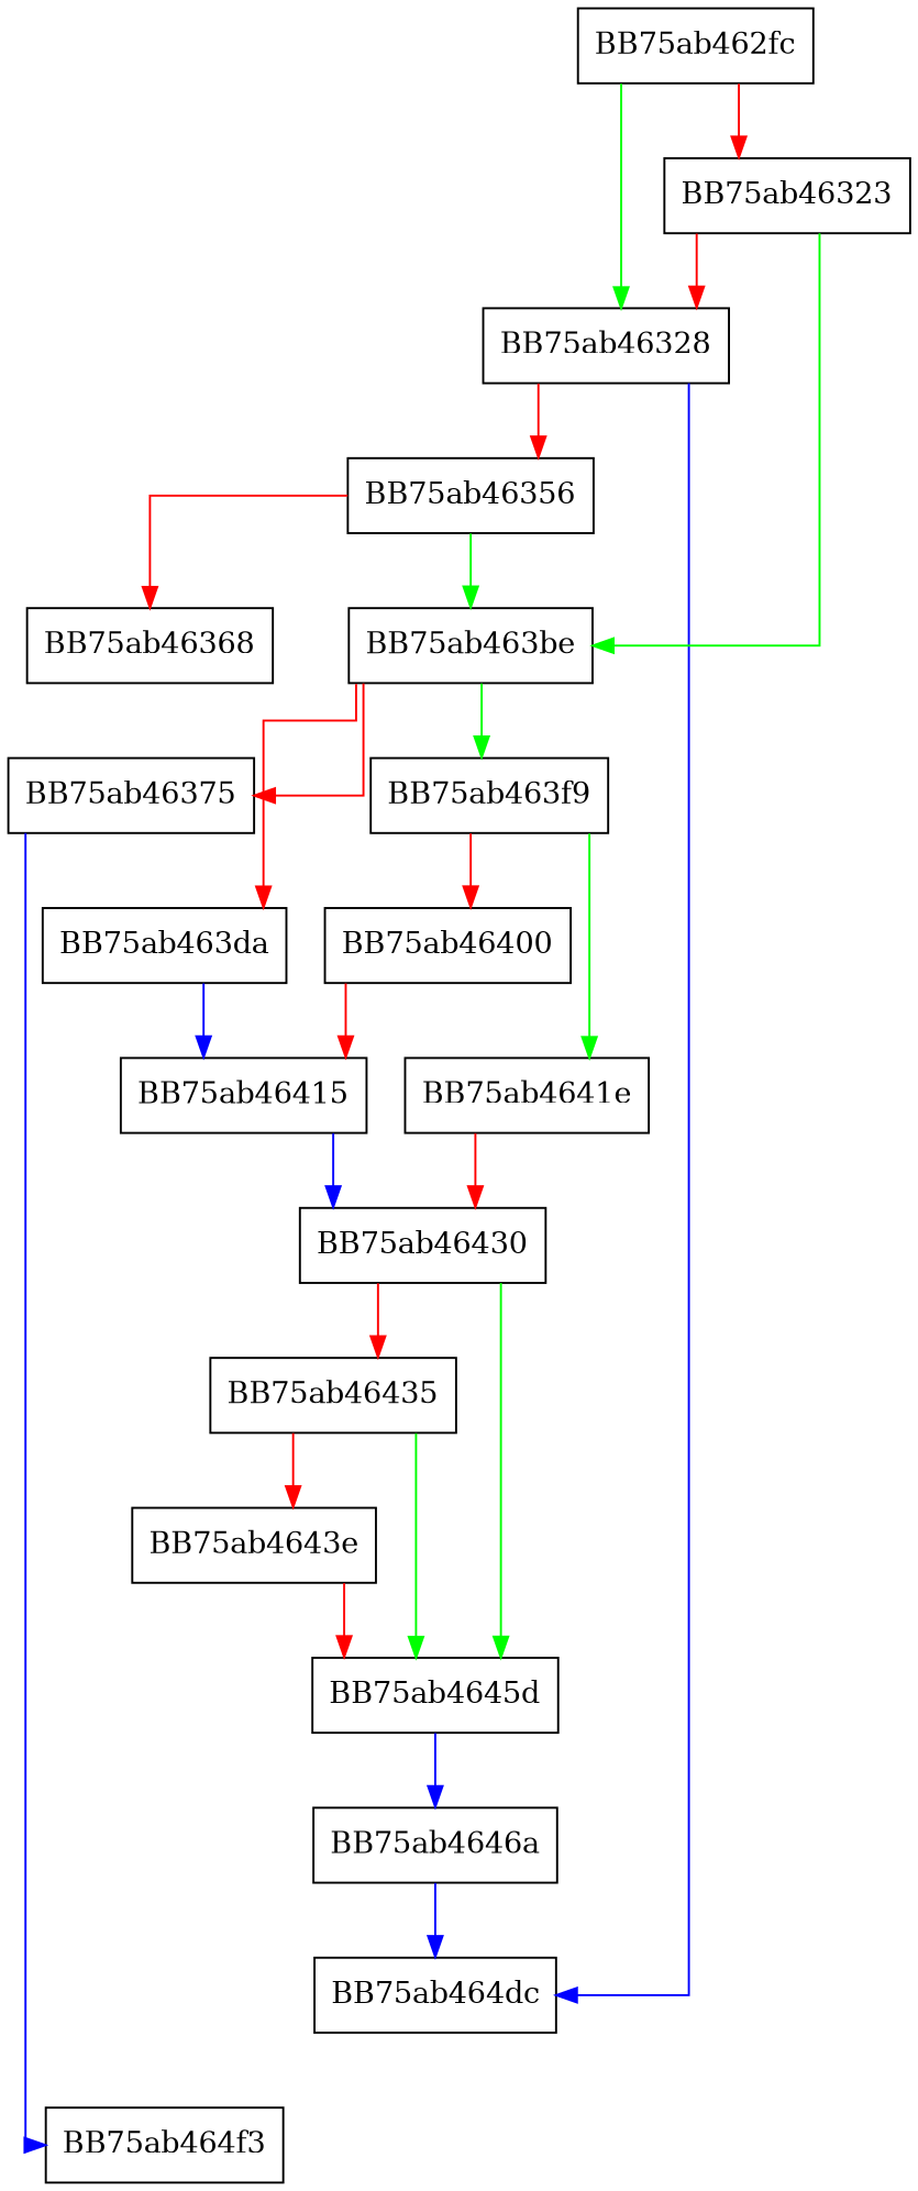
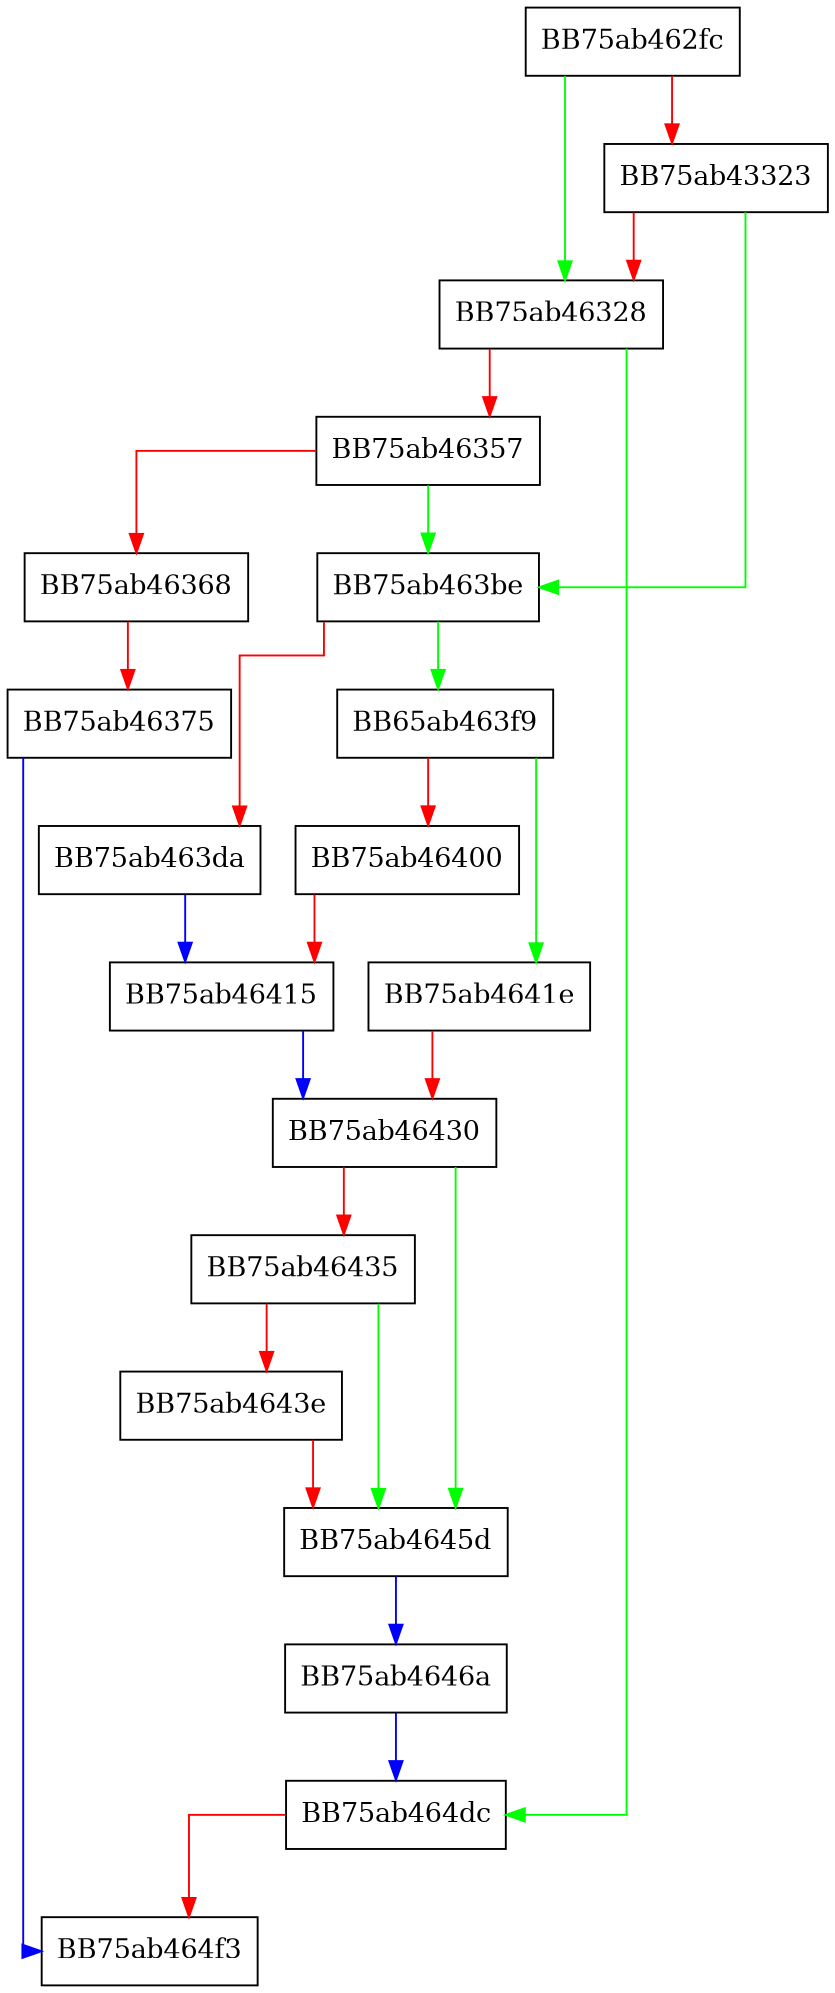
  digraph {
    splines=ortho
    node [shape=box]
    edge [color=red]
    BB75ab462fc
    BB75ab46328
-   BB75ab46323
+   BB75ab46323 [label=BB75ab43323]
    BB75ab464dc
-   BB75ab46357 [label=BB75ab46356]
+   BB75ab46357
    BB75ab463be
    BB75ab464f3
    BB75ab46368
-   BB75ab463f9
+   BB75ab463f9 [label=BB65ab463f9]
    BB75ab463da
    BB75ab46375
    BB75ab4641e
    BB75ab46400
    BB75ab46415
    BB75ab46430
    BB75ab4645d
    BB75ab46435
    BB75ab4646a
    BB75ab4643e
    BB75ab462fc -> BB75ab46328 [color=green]
    BB75ab462fc -> BB75ab46323
-   BB75ab46328 -> BB75ab464dc [color=blue]
+   BB75ab46328 -> BB75ab464dc [color=green]
    BB75ab46328 -> BB75ab46357
    BB75ab46323 -> BB75ab46328
    BB75ab46323 -> BB75ab463be [color=green]
+   BB75ab464dc -> BB75ab464f3
    BB75ab46357 -> BB75ab463be [color=green]
    BB75ab46357 -> BB75ab46368
    BB75ab463be -> BB75ab463f9 [color=green]
    BB75ab463be -> BB75ab463da
-   BB75ab463be -> BB75ab46375
+   BB75ab46368 -> BB75ab46375
    BB75ab463f9 -> BB75ab4641e [color=green]
    BB75ab463f9 -> BB75ab46400
    BB75ab463da -> BB75ab46415 [color=blue]
    BB75ab46375 -> BB75ab464f3 [color=blue]
    BB75ab4641e -> BB75ab46430
    BB75ab46400 -> BB75ab46415
    BB75ab46415 -> BB75ab46430 [color=blue]
    BB75ab46430 -> BB75ab4645d [color=green]
    BB75ab46430 -> BB75ab46435
    BB75ab4645d -> BB75ab4646a [color=blue]
    BB75ab46435 -> BB75ab4645d [color=green]
    BB75ab46435 -> BB75ab4643e
    BB75ab4646a -> BB75ab464dc [color=blue]
    BB75ab4643e -> BB75ab4645d
  }
